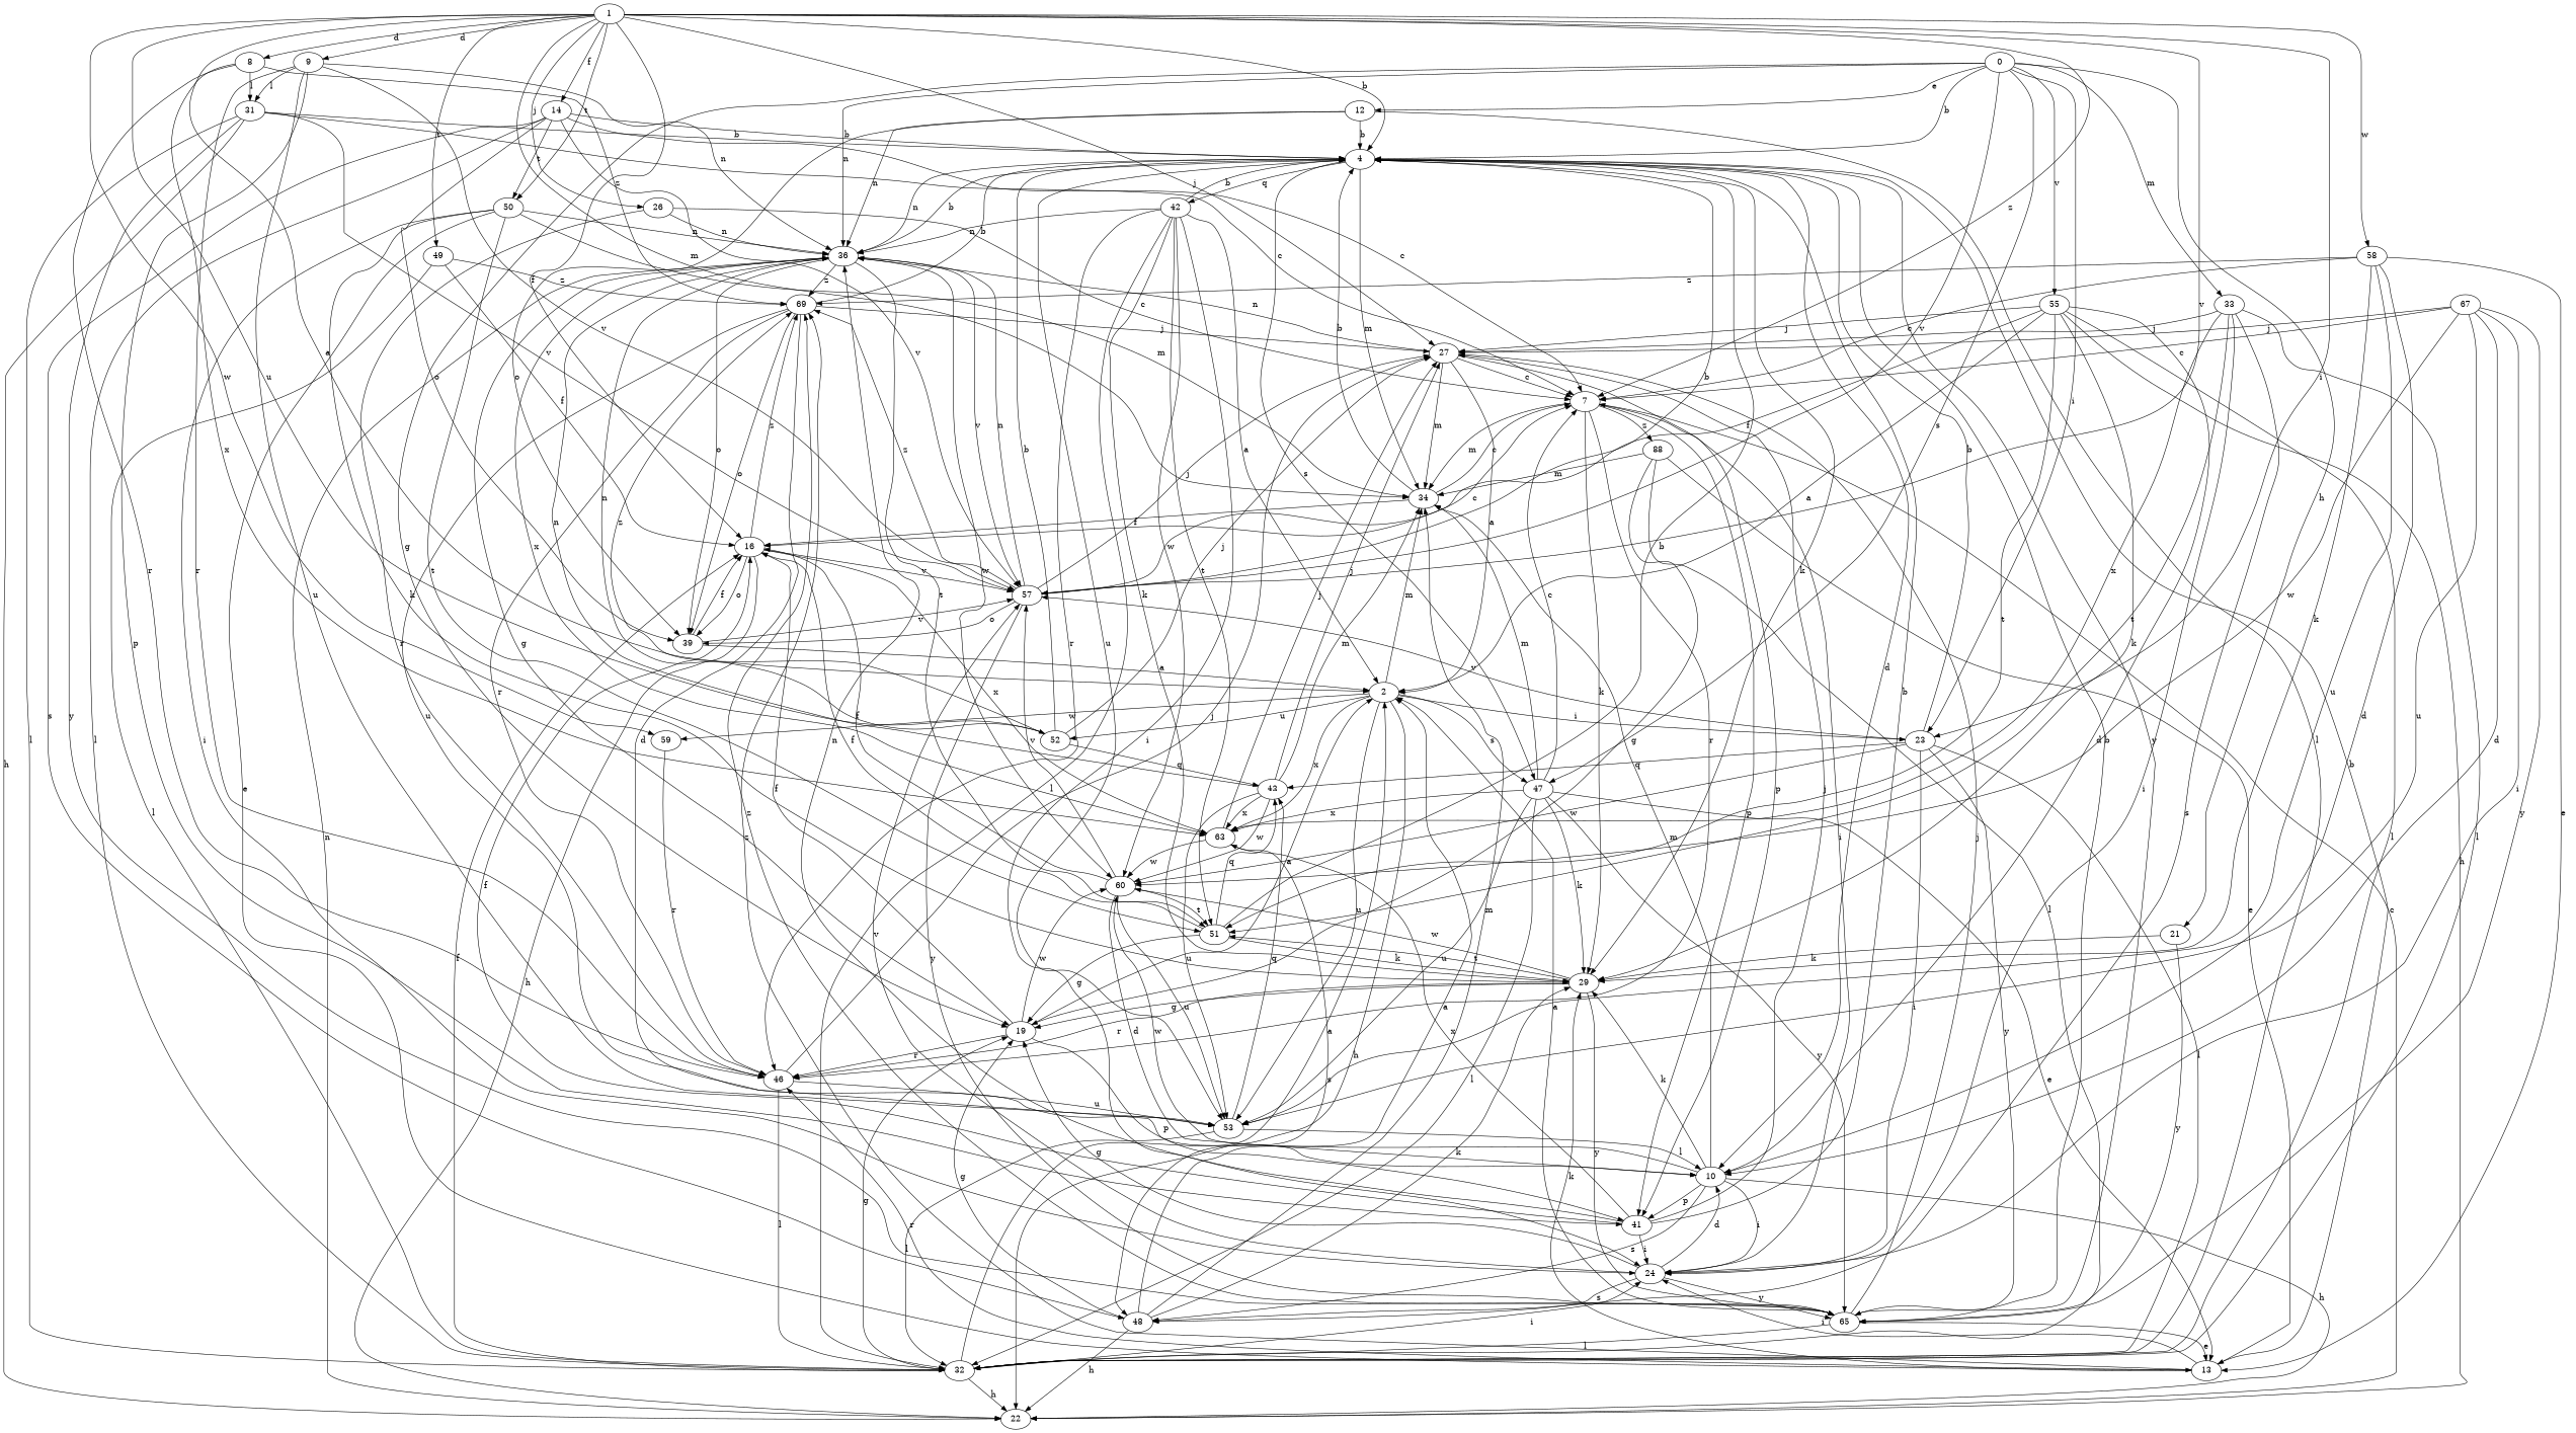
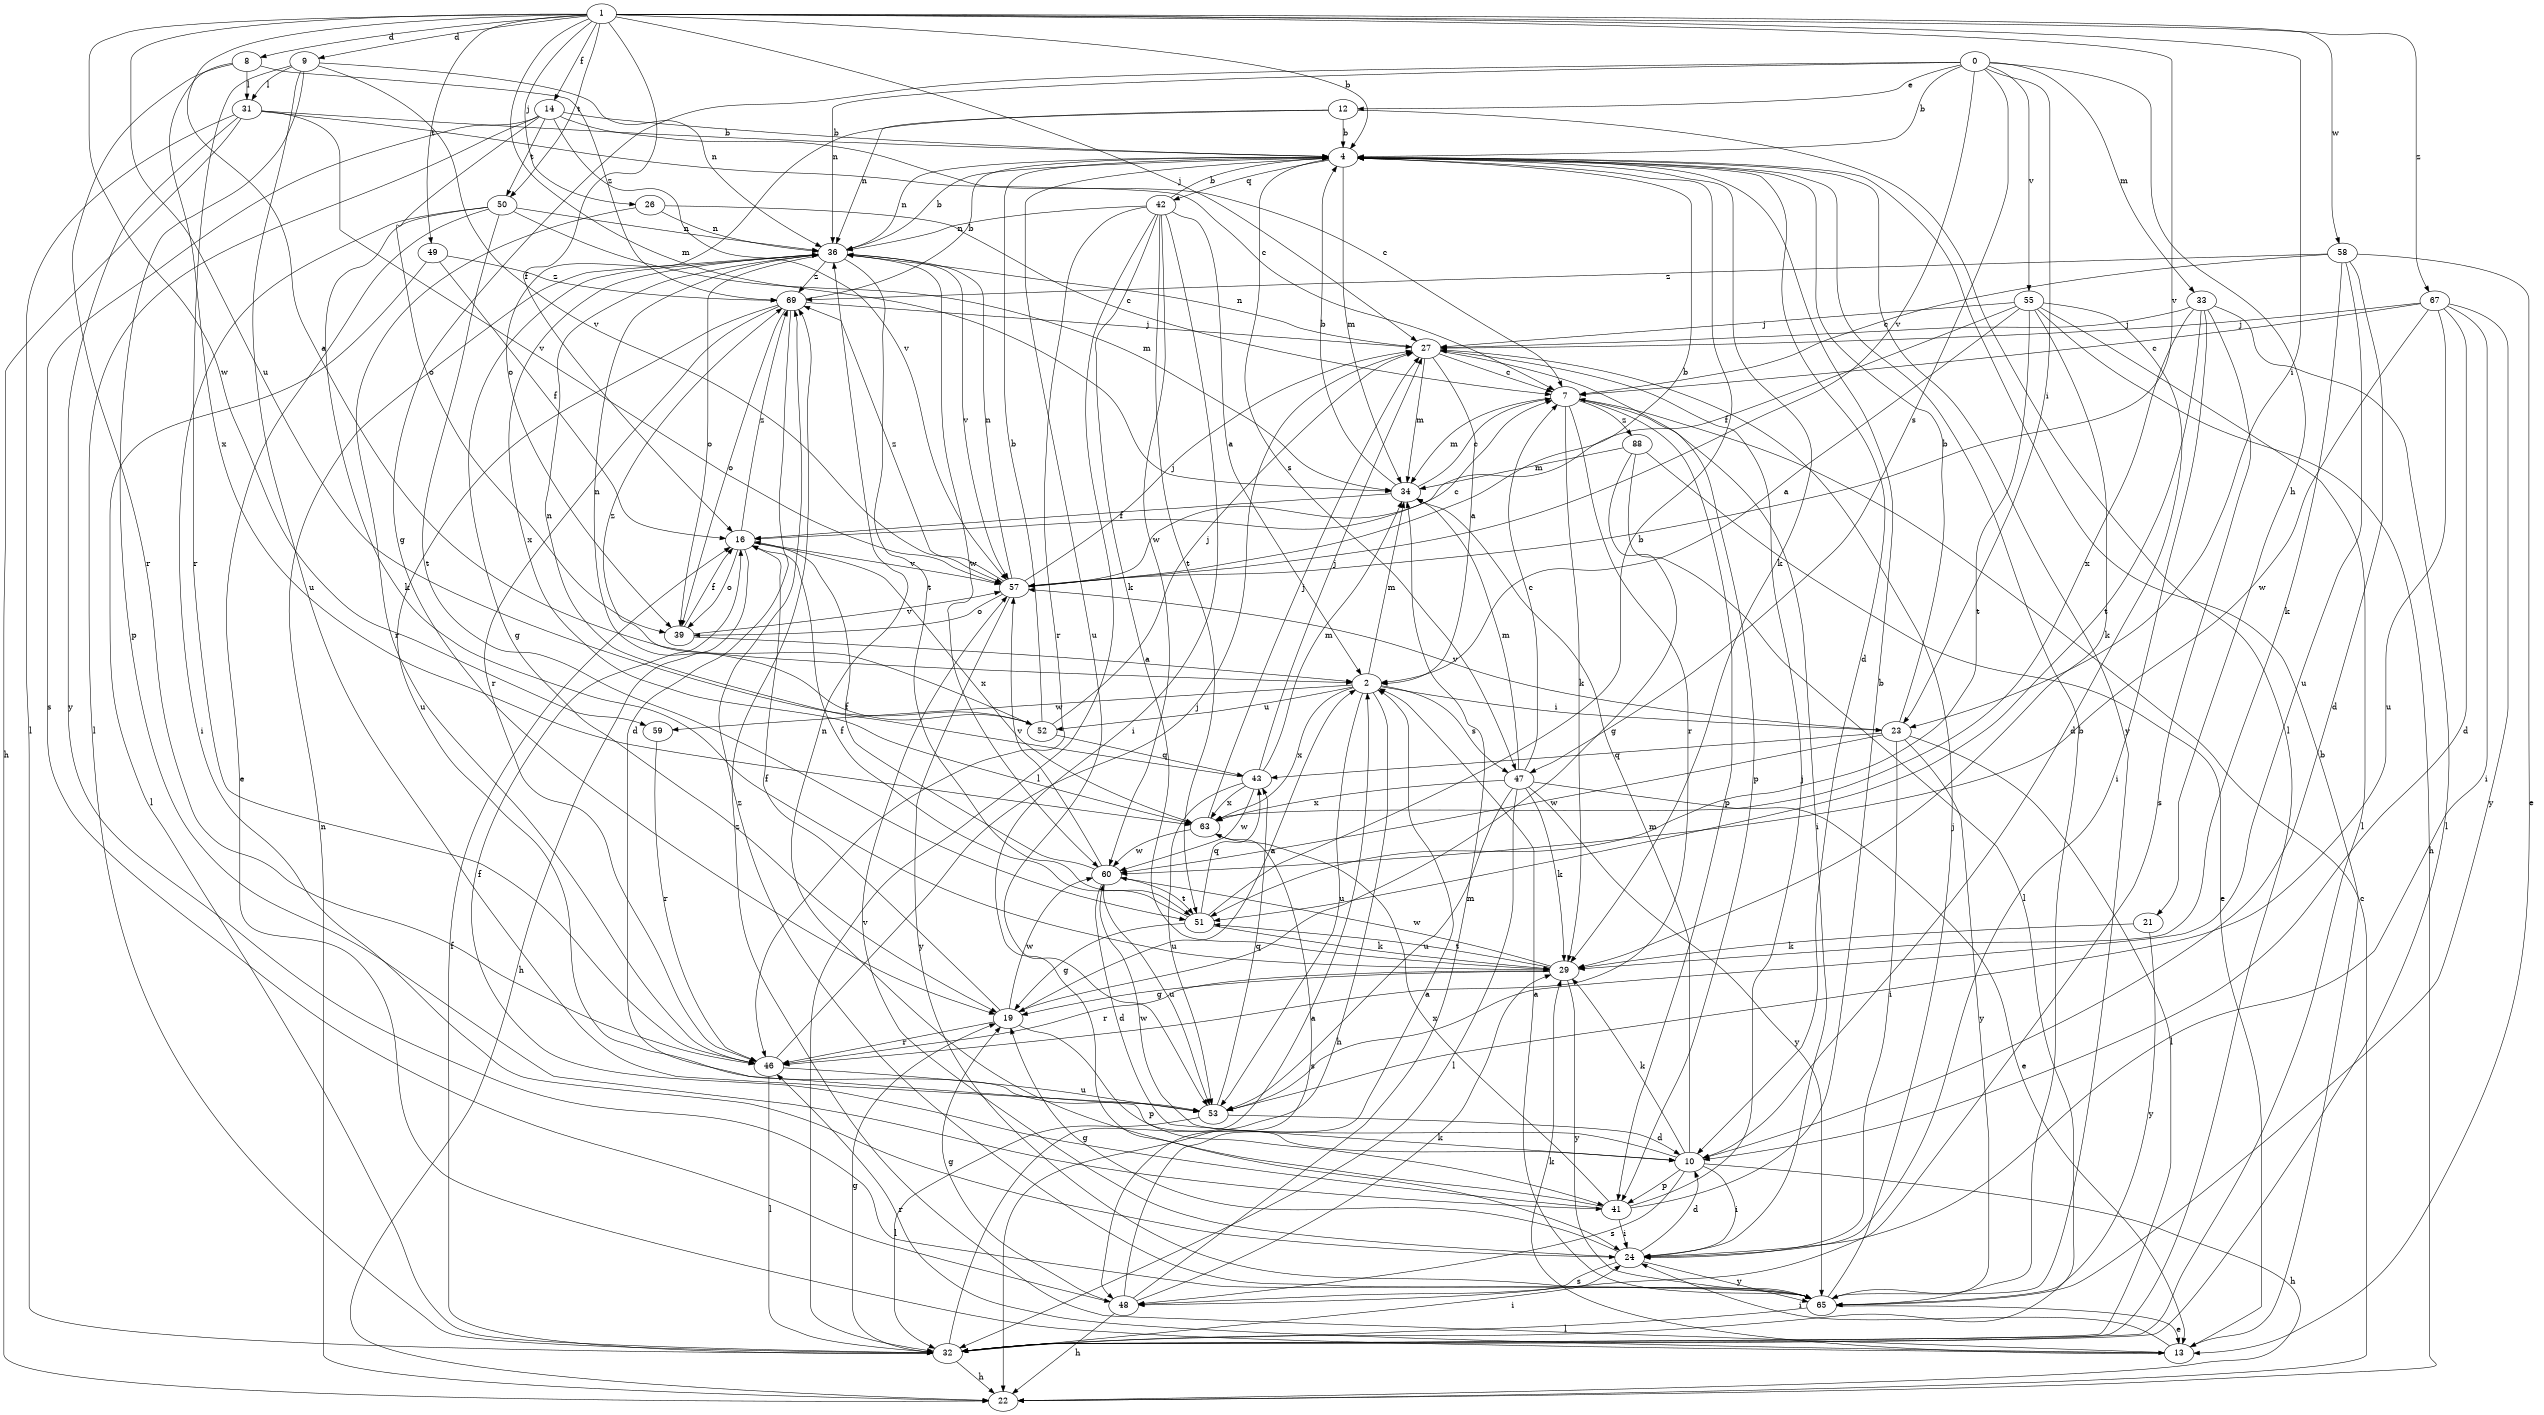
  strict digraph {
    0
    4
    12
    19
    21
    23
    33
    36
    47
    55
    57
    34
    53
    10
    29
    42
    65
    32
    39
    2
    16
    41
    46
    60
    24
    43
    27
    63
    48
    51
    69
    7
    13
    22
    1
    8
    9
    14
    26
    49
    50
    52
    58
    59
    67
    31
    n47 [label=88]
    0 -> 4 [label=b]
    0 -> 12 [label=e]
    0 -> 19 [label=g]
    0 -> 21 [label=h]
    0 -> 23 [label=i]
    0 -> 33 [label=m]
    0 -> 36 [label=n]
    0 -> 47 [label=s]
    0 -> 55 [label=v]
    0 -> 57 [label=v]
    4 -> 36 [label=n]
    4 -> 47 [label=s]
    4 -> 34 [label=m]
    4 -> 53 [label=u]
    4 -> 10 [label=d]
    4 -> 29 [label=k]
    4 -> 42 [label=q]
    4 -> 65 [label=y]
    12 -> 4 [label=b]
    12 -> 36 [label=n]
    12 -> 32 [label=l]
    12 -> 39 [label=o]
    19 -> 2 [label=a]
    19 -> 16 [label=f]
    19 -> 41 [label=p]
    19 -> 46 [label=r]
    19 -> 60 [label=w]
    21 -> 29 [label=k]
    21 -> 65 [label=y]
    23 -> 4 [label=b]
    23 -> 57 [label=v]
    23 -> 65 [label=y]
    23 -> 32 [label=l]
    23 -> 60 [label=w]
    23 -> 24 [label=i]
    23 -> 43 [label=q]
    33 -> 32 [label=l]
    33 -> 24 [label=i]
    33 -> 27 [label=j]
    33 -> 63 [label=x]
    33 -> 48 [label=s]
    33 -> 51 [label=t]
    36 -> 4 [label=b]
    36 -> 19 [label=g]
    36 -> 57 [label=v]
    36 -> 39 [label=o]
    36 -> 60 [label=w]
    36 -> 63 [label=x]
    36 -> 51 [label=t]
    36 -> 69 [label=z]
    47 -> 34 [label=m]
    47 -> 53 [label=u]
    47 -> 29 [label=k]
    47 -> 65 [label=y]
    47 -> 32 [label=l]
    47 -> 63 [label=x]
    47 -> 7 [label=c]
    47 -> 13 [label=e]
    55 -> 10 [label=d]
    55 -> 29 [label=k]
    55 -> 32 [label=l]
    55 -> 2 [label=a]
    55 -> 16 [label=f]
    55 -> 27 [label=j]
    55 -> 51 [label=t]
    55 -> 22 [label=h]
    57 -> 4 [label=b]
    57 -> 36 [label=n]
    57 -> 65 [label=y]
    57 -> 39 [label=o]
    57 -> 27 [label=j]
    57 -> 69 [label=z]
    57 -> 7 [label=c]
    34 -> 4 [label=b]
    34 -> 16 [label=f]
    34 -> 7 [label=c]
-   53 -> 10 [label=l]
+   53 -> 10 [label=d]
    53 -> 32 [label=l]
    53 -> 43 [label=q]
    10 -> 34 [label=m]
    10 -> 29 [label=k]
    10 -> 41 [label=p]
    10 -> 60 [label=w]
    10 -> 24 [label=i]
    10 -> 48 [label=s]
    10 -> 22 [label=h]
    29 -> 19 [label=g]
    29 -> 65 [label=y]
    29 -> 46 [label=r]
    29 -> 60 [label=w]
    29 -> 51 [label=t]
    42 -> 4 [label=b]
    42 -> 36 [label=n]
    42 -> 29 [label=k]
    42 -> 32 [label=l]
    42 -> 2 [label=a]
    42 -> 46 [label=r]
    42 -> 60 [label=w]
    42 -> 24 [label=i]
    42 -> 51 [label=t]
    65 -> 4 [label=b]
    65 -> 32 [label=l]
    65 -> 2 [label=a]
    65 -> 27 [label=j]
    65 -> 69 [label=z]
    65 -> 13 [label=e]
    32 -> 19 [label=g]
    32 -> 2 [label=a]
    32 -> 16 [label=f]
    32 -> 24 [label=i]
    32 -> 22 [label=h]
    39 -> 57 [label=v]
    39 -> 2 [label=a]
    39 -> 16 [label=f]
    2 -> 23 [label=i]
    2 -> 47 [label=s]
    2 -> 34 [label=m]
    2 -> 53 [label=u]
    2 -> 63 [label=x]
    2 -> 22 [label=h]
    2 -> 52 [label=u]
    2 -> 59 [label=w]
    16 -> 57 [label=v]
    16 -> 39 [label=o]
    16 -> 63 [label=x]
    16 -> 69 [label=z]
    16 -> 22 [label=h]
    41 -> 4 [label=b]
    41 -> 36 [label=n]
    41 -> 16 [label=f]
    41 -> 24 [label=i]
    41 -> 27 [label=j]
    41 -> 63 [label=x]
    46 -> 53 [label=u]
    46 -> 32 [label=l]
    46 -> 27 [label=j]
    60 -> 57 [label=v]
    60 -> 53 [label=u]
    60 -> 10 [label=d]
    60 -> 16 [label=f]
    60 -> 51 [label=t]
    24 -> 19 [label=g]
    24 -> 57 [label=v]
    24 -> 10 [label=d]
    24 -> 65 [label=y]
    24 -> 48 [label=s]
    43 -> 36 [label=n]
    43 -> 34 [label=m]
    43 -> 53 [label=u]
    43 -> 60 [label=w]
    43 -> 27 [label=j]
    43 -> 63 [label=x]
    27 -> 36 [label=n]
    27 -> 34 [label=m]
    27 -> 2 [label=a]
    27 -> 41 [label=p]
    27 -> 7 [label=c]
    63 -> 60 [label=w]
    63 -> 27 [label=j]
    63 -> 48 [label=s]
    48 -> 19 [label=g]
    48 -> 34 [label=m]
    48 -> 29 [label=k]
    48 -> 2 [label=a]
    48 -> 22 [label=h]
    51 -> 4 [label=b]
    51 -> 19 [label=g]
    51 -> 29 [label=k]
    51 -> 16 [label=f]
    51 -> 43 [label=q]
    69 -> 4 [label=b]
    69 -> 53 [label=u]
    69 -> 10 [label=d]
    69 -> 39 [label=o]
    69 -> 46 [label=r]
    69 -> 27 [label=j]
    7 -> 34 [label=m]
    7 -> 29 [label=k]
    7 -> 41 [label=p]
    7 -> 46 [label=r]
    7 -> 24 [label=i]
    7 -> n47 [label=z]
    13 -> 4 [label=b]
    13 -> 29 [label=k]
    13 -> 46 [label=r]
    13 -> 24 [label=i]
    13 -> 69 [label=z]
    22 -> 36 [label=n]
    22 -> 7 [label=c]
    1 -> 4 [label=b]
    1 -> 23 [label=i]
    1 -> 57 [label=v]
    1 -> 34 [label=m]
    1 -> 2 [label=a]
    1 -> 16 [label=f]
    1 -> 27 [label=j]
    1 -> 8 [label=d]
    1 -> 9 [label=d]
    1 -> 14 [label=f]
    1 -> 26 [label=j]
    1 -> 49 [label=t]
    1 -> 50 [label=t]
    1 -> 52 [label=u]
    1 -> 58 [label=w]
    1 -> 59 [label=w]
-   1 -> 7 [label=z]
+   1 -> 67 [label=z]
    8 -> 46 [label=r]
    8 -> 63 [label=x]
    8 -> 69 [label=z]
    8 -> 31 [label=l]
    9 -> 36 [label=n]
    9 -> 57 [label=v]
    9 -> 53 [label=u]
    9 -> 41 [label=p]
    9 -> 46 [label=r]
    9 -> 31 [label=l]
    14 -> 4 [label=b]
    14 -> 57 [label=v]
    14 -> 32 [label=l]
    14 -> 39 [label=o]
    14 -> 48 [label=s]
    14 -> 7 [label=c]
    14 -> 50 [label=t]
    26 -> 36 [label=n]
    26 -> 46 [label=r]
    26 -> 7 [label=c]
    49 -> 32 [label=l]
    49 -> 16 [label=f]
    49 -> 69 [label=z]
    50 -> 36 [label=n]
    50 -> 34 [label=m]
    50 -> 29 [label=k]
    50 -> 24 [label=i]
    50 -> 51 [label=t]
    50 -> 13 [label=e]
    52 -> 4 [label=b]
    52 -> 36 [label=n]
    52 -> 43 [label=q]
    52 -> 27 [label=j]
    52 -> 69 [label=z]
    58 -> 53 [label=u]
    58 -> 10 [label=d]
    58 -> 29 [label=k]
    58 -> 69 [label=z]
    58 -> 7 [label=c]
    58 -> 13 [label=e]
    59 -> 46 [label=r]
    67 -> 53 [label=u]
    67 -> 10 [label=d]
    67 -> 65 [label=y]
    67 -> 60 [label=w]
    67 -> 24 [label=i]
    67 -> 27 [label=j]
    67 -> 7 [label=c]
    31 -> 4 [label=b]
    31 -> 57 [label=v]
    31 -> 65 [label=y]
    31 -> 32 [label=l]
    31 -> 7 [label=c]
    31 -> 22 [label=h]
    n47 -> 19 [label=g]
    n47 -> 34 [label=m]
    n47 -> 32 [label=l]
    n47 -> 13 [label=e]
  }
